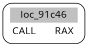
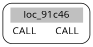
  digraph {
    fontname="Open Sans"
-   n1 [fontname="Open Sans" label=<<table border="0" cellborder="0" cellpadding="3"><tr><td align="center" colspan="2" bgcolor="grey">loc_91c46</td></tr><tr><td align="left">CALL       RAX</td></tr></table>> shape=Mrecord]
+   n1 [fontname="Open Sans" label=<<table border="0" cellborder="0" cellpadding="3"><tr><td align="center" colspan="2" bgcolor="grey">loc_91c46</td></tr><tr><td align="left">CALL       CALL</td></tr></table>> shape=Mrecord]
  }
